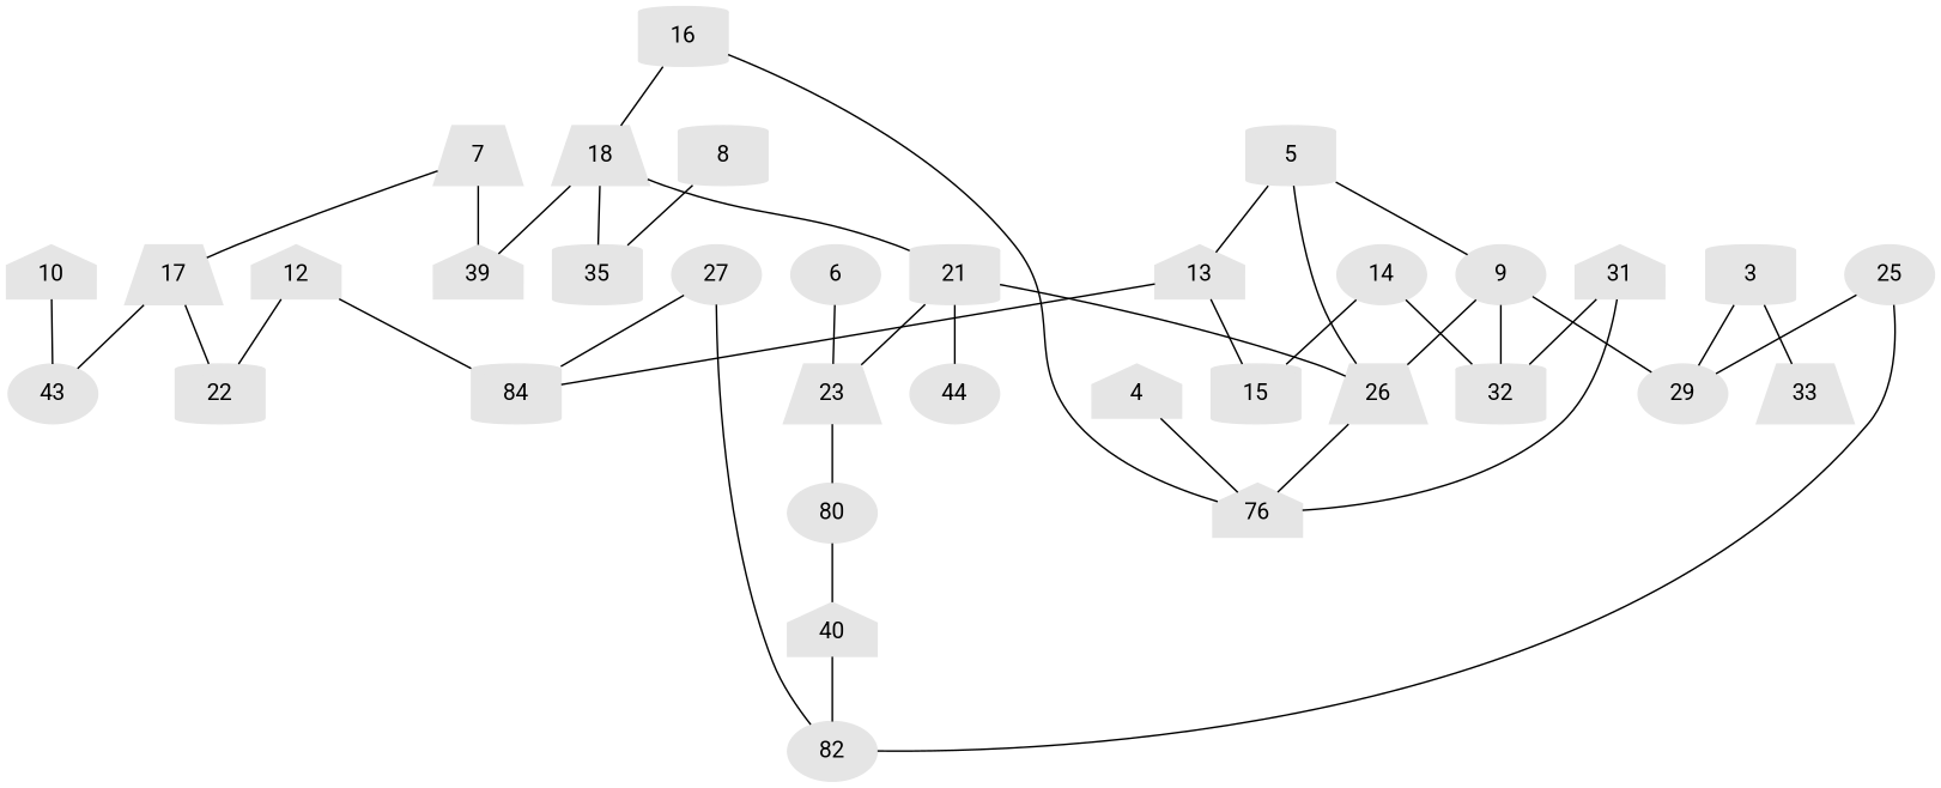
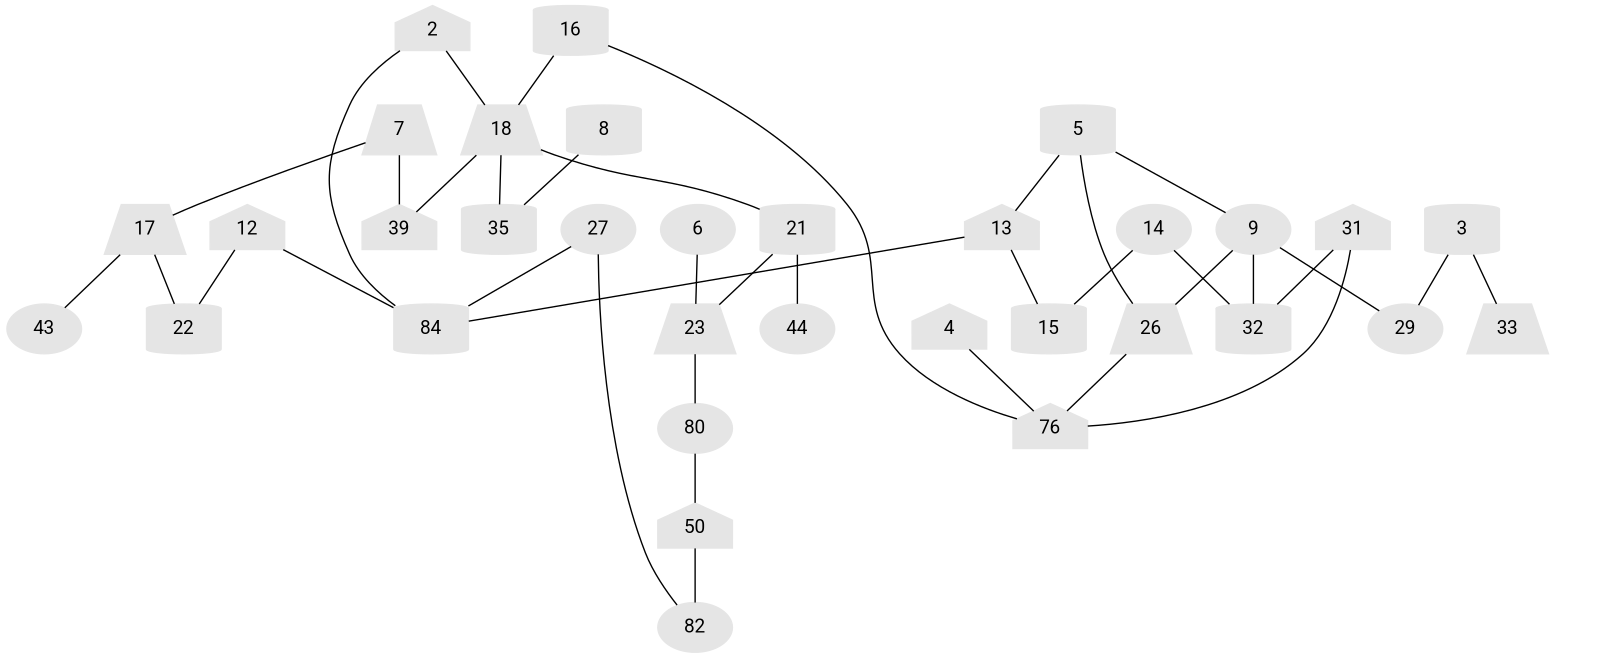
  graph {
    fontname=Roboto
    node [color=gray90 fontname=Roboto shape=cylinder style=filled]
    edge [fontname=Roboto weight=1.0]
+   2 [shape=house]
    18 [shape=trapezium]
    n3 [label=84]
    35
    39 [shape=house]
    21
    29 [shape=ellipse]
    3
    33 [shape=trapezium]
    4 [shape=house]
    n11 [label=76 shape=house]
    9 [shape=ellipse]
    5
    13 [shape=house]
    26 [shape=trapezium]
    32
    15
    6 [shape=ellipse]
    23 [shape=trapezium]
    n20 [label=80 shape=ellipse]
    7 [shape=trapezium]
    17 [shape=trapezium]
    43 [shape=ellipse]
    8
-   10 [shape=house]
    12 [shape=house]
    22
    14 [shape=ellipse]
    16
    44 [shape=ellipse]
-   40 [shape=house]
+   40 [shape=house label=50]
    n32 [label=27 shape=ellipse]
    n33 [label=82 shape=ellipse]
-   25 [shape=ellipse]
    31 [shape=house]
+   2 -- 18
+   2 -- n3
    18 -- 35
    18 -- 39
    18 -- 21
-   21 -- 26
    21 -- 23
    21 -- 44
    3 -- 29
    3 -- 33
    4 -- n11
    9 -- 29
    9 -- 26
    9 -- 32
    5 -- 9
    5 -- 13
    5 -- 26 [weight=2.0]
    13 -- n3
    13 -- 15
    26 -- n11
    6 -- 23
    23 -- n20
    n20 -- 40
    7 -- 39
    7 -- 17
    17 -- 43
    17 -- 22
    8 -- 35
-   10 -- 43
    12 -- n3
    12 -- 22
    14 -- 32
    14 -- 15
    16 -- 18
    16 -- n11
    40 -- n33
    n32 -- n3
    n32 -- n33
-   25 -- 29
-   25 -- n33
    31 -- n11
    31 -- 32
  }
